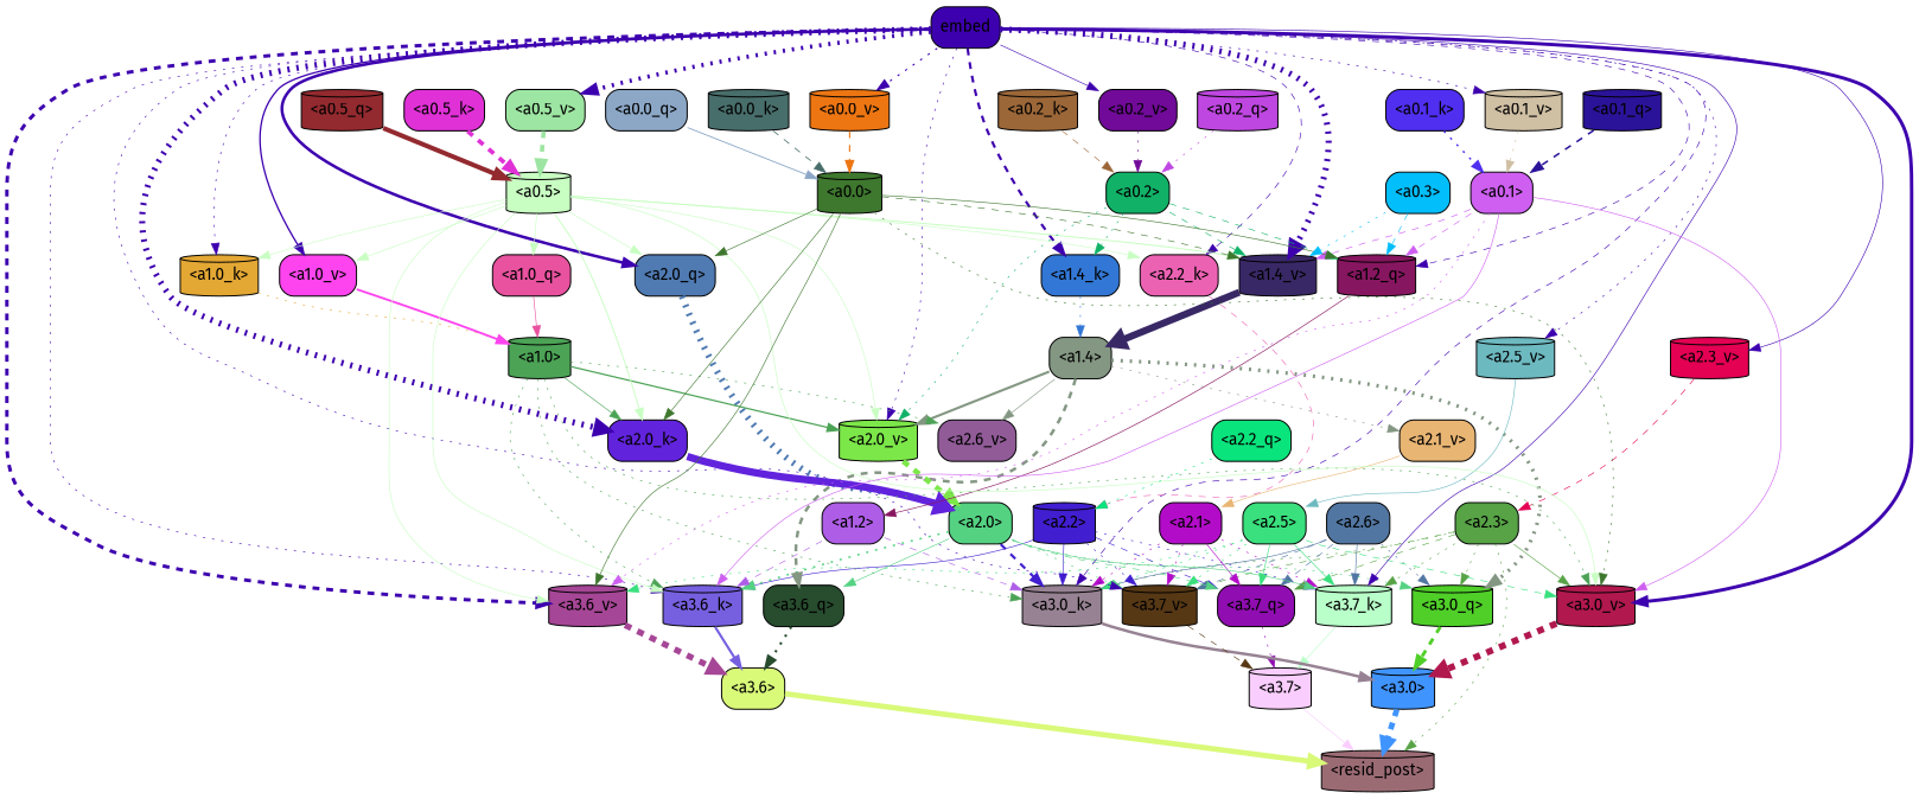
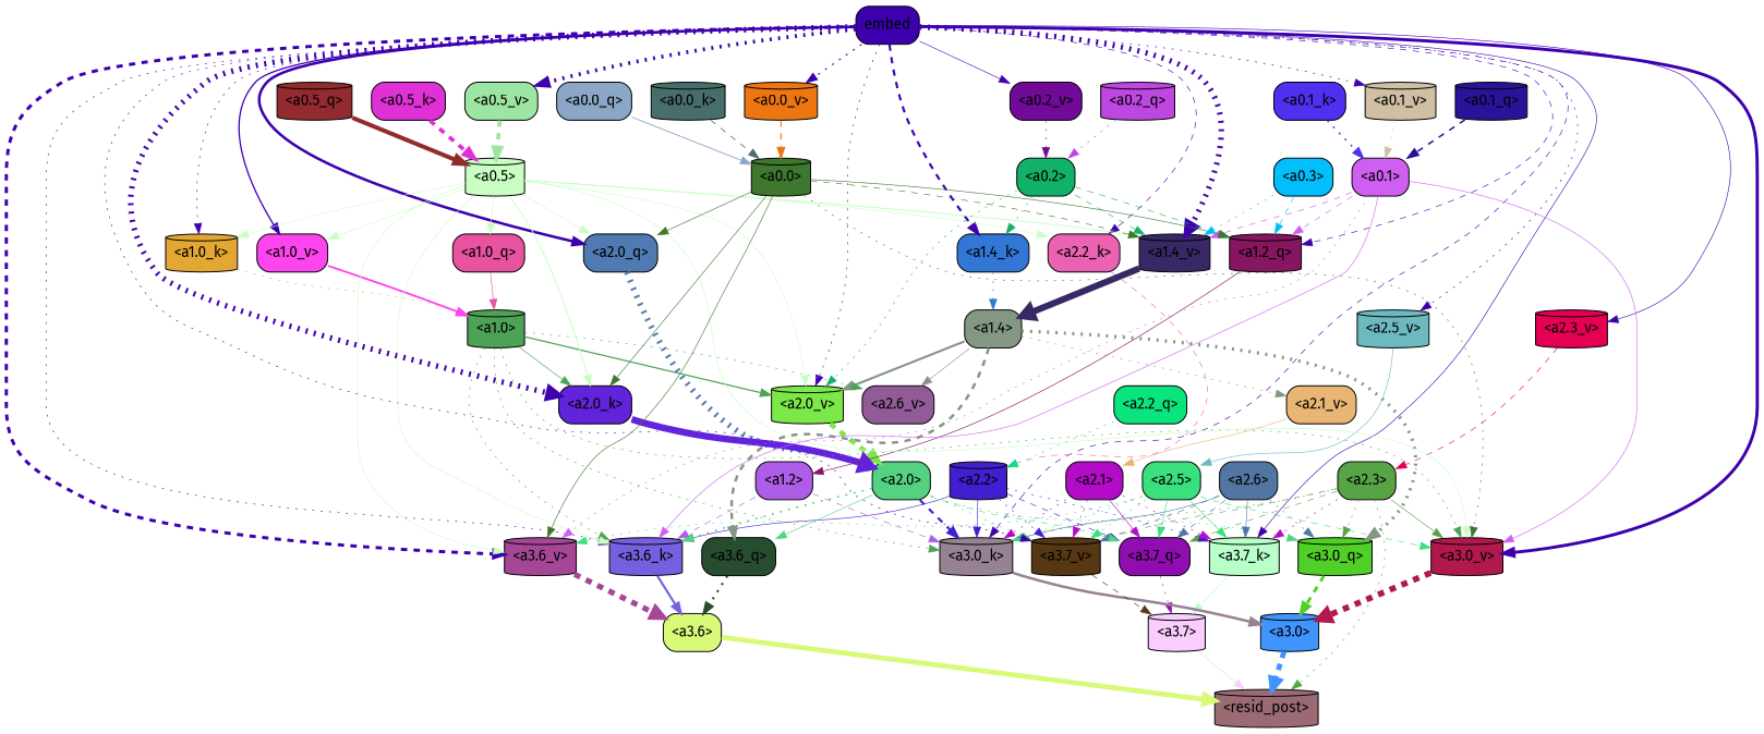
  strict digraph {
    fontname="Fira Sans"
    splines=true
    node [color=black fontname="Fira Sans" shape=box style="filled, rounded"]
    edge [color="#3d00af" fontname="Fira Sans" penwidth=0.6 style=dotted]
    "<a3.7>" [fillcolor="#f9cdfd" shape=cylinder]
    "<resid_post>" [fillcolor="#9b6b74" shape=cylinder]
    "<a3.6>" [fillcolor="#d9f979"]
    "<a3.0>" [fillcolor="#4094fe" shape=cylinder]
    "<a2.3>" [fillcolor="#57a346"]
    "<a3.7_q>" [fillcolor="#900db1"]
    "<a3.0_q>" [fillcolor="#4fcf28" shape=cylinder]
    "<a3.7_k>" [fillcolor="#b9ffc9" shape=cylinder]
    "<a3.0_k>" [fillcolor="#978293" shape=cylinder]
    "<a3.7_v>" [fillcolor="#573815" shape=cylinder]
    "<a3.0_v>" [fillcolor="#b1184e" shape=cylinder]
    "<a3.6_q>" [fillcolor="#274c2e"]
    "<a3.6_k>" [fillcolor="#7660e0" shape=cylinder]
    "<a3.6_v>" [fillcolor="#a64696" shape=cylinder]
    "<a2.6>" [fillcolor="#5176a2"]
    "<a2.5>" [fillcolor="#39e07d"]
    "<a2.2>" [fillcolor="#411ed0" shape=cylinder]
    "<a2.1>" [fillcolor="#b30cc9"]
    "<a2.0>" [fillcolor="#54d282"]
    "<a1.4>" [fillcolor="#849783"]
    "<a2.6_v>" [fillcolor="#915b98"]
    "<a2.1_v>" [fillcolor="#e8b573"]
    "<a2.0_v>" [fillcolor="#7ce749" shape=cylinder]
    embed [fillcolor="#3d00af"]
    "<a2.0_q>" [fillcolor="#4f7ab2"]
    "<a2.2_k>" [fillcolor="#ec62b3"]
    "<a2.0_k>" [fillcolor="#6223dd"]
    "<a2.5_v>" [fillcolor="#6db9c0" shape=cylinder]
    "<a2.3_v>" [fillcolor="#e40053" shape=cylinder]
    "<a1.2_q>" [fillcolor="#871660" shape=cylinder]
    "<a1.4_k>" [fillcolor="#3277d5"]
    "<a1.0_k>" [fillcolor="#e3a734" shape=cylinder]
    "<a1.4_v>" [fillcolor="#392866" shape=cylinder]
    "<a1.0_v>" [fillcolor="#fd44ee"]
    "<a0.5_v>" [fillcolor="#9de5a2"]
    "<a0.2_v>" [fillcolor="#710a99"]
    "<a0.1_v>" [fillcolor="#cfbfa3" shape=cylinder]
    "<a0.0_v>" [fillcolor="#ed7613" shape=cylinder]
    "<a1.2>" [fillcolor="#ae5de7"]
    "<a1.0>" [fillcolor="#4ca356" shape=cylinder]
    "<a0.5>" [fillcolor="#c8fec2" shape=cylinder]
    "<a0.2>" [fillcolor="#11b267"]
    "<a0.1>" [fillcolor="#ce5ff1"]
    "<a0.0>" [fillcolor="#3e772e" shape=cylinder]
    "<a1.0_q>" [fillcolor="#e8529f"]
    "<a2.2_q>" [fillcolor="#0ae47d"]
    "<a0.3>" [fillcolor="#02befb"]
    "<a0.5_q>" [fillcolor="#932a2f" shape=cylinder]
    "<a0.2_q>" [fillcolor="#bf47e1" shape=cylinder]
    "<a0.1_q>" [fillcolor="#2b1399" shape=cylinder]
    "<a0.0_q>" [fillcolor="#8ca7c6"]
    "<a0.5_k>" [fillcolor="#e031d7"]
-   "<a0.2_k>" [fillcolor="#9c6738" shape=cylinder]
    "<a0.1_k>" [fillcolor="#502ff0"]
    "<a0.0_k>" [fillcolor="#486e6b" shape=cylinder]
    "<a3.7>" -> "<resid_post>" [color="#f9cdfd" style=""]
    "<a3.6>" -> "<resid_post>" [color="#d9f979" penwidth=4.753257989883423 style=""]
    "<a3.0>" -> "<resid_post>" [color="#4094fe" penwidth=4.90053927898407 style=dashed]
    "<a2.3>" -> "<resid_post>" [color="#57a346"]
    "<a2.3>" -> "<a3.7_q>" [color="#57a346" style=dashed]
    "<a2.3>" -> "<a3.0_q>" [color="#57a346"]
-   "<a2.3>" -> "<a3.7_k>" [color="#57a346"]
+   "<a2.3>" -> "<a3.7_k>" [color="#b30cc9"]
    "<a2.3>" -> "<a3.0_k>" [color="#57a346"]
    "<a2.3>" -> "<a3.7_v>" [color="#57a346" style=dashed]
    "<a2.3>" -> "<a3.0_v>" [color="#57a346" style=bold]
    "<a3.7_q>" -> "<a3.7>" [color="#900db1"]
    "<a3.0_q>" -> "<a3.0>" [color="#4fcf28" penwidth=2.870753765106201 style=dashed]
    "<a3.7_k>" -> "<a3.7>" [color="#b9ffc9" style=""]
    "<a3.0_k>" -> "<a3.0>" [color="#978293" penwidth=2.520303964614868 style=bold]
    "<a3.7_v>" -> "<a3.7>" [color="#573815" style=dashed]
    "<a3.0_v>" -> "<a3.0>" [color="#b1184e" penwidth=5.680712580680847 style=dashed]
    "<a3.6_q>" -> "<a3.6>" [color="#274c2e" penwidth=2.160832464694977]
    "<a3.6_k>" -> "<a3.6>" [color="#7660e0" penwidth=2.13908451795578 style=bold]
    "<a3.6_v>" -> "<a3.6>" [color="#a64696" penwidth=5.297133803367615 style=dashed]
    "<a2.6>" -> "<a3.7_q>" [color="#5176a2" style=dashed]
    "<a2.6>" -> "<a3.0_q>" [color="#5176a2"]
    "<a2.6>" -> "<a3.7_k>" [color="#5176a2" style=bold]
    "<a2.6>" -> "<a3.0_k>" [color="#5176a2" style=bold]
    "<a2.6>" -> "<a3.7_v>" [color="#5176a2" style=dashed]
    "<a2.5>" -> "<a3.7_q>" [color="#39e07d" style=bold]
    "<a2.5>" -> "<a3.7_k>" [color="#39e07d" style=bold]
    "<a2.5>" -> "<a3.0_k>" [color="#39e07d"]
    "<a2.5>" -> "<a3.7_v>" [color="#39e07d"]
    "<a2.5>" -> "<a3.0_v>" [color="#39e07d" style=dashed]
    "<a2.5>" -> "<a3.6_v>" [color="#39e07d"]
    "<a2.2>" -> "<a3.7_q>" [color="#411ed0" style=dashed]
    "<a2.2>" -> "<a3.7_k>" [color="#411ed0"]
    "<a2.2>" -> "<a3.0_k>" [color="#411ed0" style=bold]
    "<a2.2>" -> "<a3.7_v>" [color="#411ed0"]
    "<a2.2>" -> "<a3.6_k>" [color="#411ed0" style=bold]
    "<a2.1>" -> "<a3.7_q>" [color="#b30cc9" style=bold]
    "<a2.1>" -> "<a3.7_k>" [color="#b30cc9"]
    "<a2.1>" -> "<a3.0_k>" [color="#b30cc9"]
    "<a2.1>" -> "<a3.7_v>" [color="#b30cc9"]
    "<a2.0>" -> "<a3.7_q>" [color="#54d282" style=dashed]
    "<a2.0>" -> "<a3.0_q>" [color="#54d282"]
-   "<a2.0>" -> "<a3.7_k>" [color="#54d282" style=bold]
    "<a2.0>" -> "<a3.0_k>" [color="#411ed0" penwidth=2.172017753124237 style=dashed]
    "<a2.0>" -> "<a3.7_v>" [color="#54d282"]
    "<a2.0>" -> "<a3.6_q>" [color="#54d282" style=bold]
    "<a2.0>" -> "<a3.6_k>" [color="#54d282" penwidth=1.5348684191703796]
    "<a1.4>" -> "<a3.0_q>" [color="#849783" penwidth=3.2595192790031433]
    "<a1.4>" -> "<a3.6_q>" [color="#849783" penwidth=2.532623291015625 style=dashed]
    "<a1.4>" -> "<a2.6_v>" [color="#849783" style=bold]
    "<a1.4>" -> "<a2.1_v>" [color="#849783"]
    "<a1.4>" -> "<a2.0_v>" [color="#849783" penwidth=2.1199009865522385 style=bold]
    "<a2.1_v>" -> "<a2.1>" [color="#e8b573" style=bold]
    "<a2.0_v>" -> "<a2.0>" [color="#7ce749" penwidth=4.592647075653076 style=dashed]
    embed -> "<a3.7_k>" [style=bold]
    embed -> "<a3.0_k>" [penwidth=0.6117386221885681 style=dashed]
    embed -> "<a3.7_v>"
    embed -> "<a3.0_v>" [penwidth=2.969020187854767 style=bold]
    embed -> "<a3.6_k>"
    embed -> "<a3.6_v>" [penwidth=3.0186105966567993 style=dashed]
    embed -> "<a2.0_v>"
    embed -> "<a2.0_q>" [penwidth=2.5791755318641663 style=bold]
    embed -> "<a2.2_k>" [style=dashed]
    embed -> "<a2.0_k>" [penwidth=5.307481050491333]
    embed -> "<a2.5_v>"
    embed -> "<a2.3_v>" [style=bold]
    embed -> "<a1.2_q>" [style=dashed]
    embed -> "<a1.4_k>" [penwidth=2.1839776039123535 style=dashed]
    embed -> "<a1.0_k>"
    embed -> "<a1.4_v>" [penwidth=5.2540810108184814]
    embed -> "<a1.0_v>" [penwidth=1.3048751950263977 style=bold]
    embed -> "<a0.5_v>" [penwidth=3.7020363211631775]
    embed -> "<a0.2_v>" [style=bold]
    embed -> "<a0.1_v>" [penwidth=0.6266210079193115]
    embed -> "<a0.0_v>" [penwidth=1.1311111450195312]
    "<a2.0_q>" -> "<a2.0>" [color="#4f7ab2" penwidth=5.682948350906372]
    "<a2.2_k>" -> "<a2.2>" [color="#ec62b3" style=dashed]
    "<a2.0_k>" -> "<a2.0>" [color="#6223dd" penwidth=6.450693130493164 style=bold]
    "<a2.5_v>" -> "<a2.5>" [color="#6db9c0" style=bold]
    "<a2.3_v>" -> "<a2.3>" [color="#e40053" style=dashed]
    "<a1.2_q>" -> "<a1.2>" [color="#871660" penwidth=0.6323684453964233 style=bold]
    "<a1.4_k>" -> "<a1.4>" [color="#3277d5"]
    "<a1.0_k>" -> "<a1.0>" [color="#e3a734"]
    "<a1.4_v>" -> "<a1.4>" [color="#392866" penwidth=6.149721145629883 style=bold]
    "<a1.0_v>" -> "<a1.0>" [color="#fd44ee" penwidth=1.874430701136589 style=bold]
    "<a0.5_v>" -> "<a0.5>" [color="#9de5a2" penwidth=3.717004656791687 style=dashed]
    "<a0.2_v>" -> "<a0.2>" [color="#710a99"]
    "<a0.1_v>" -> "<a0.1>" [color="#cfbfa3" penwidth=0.6493067741394043]
    "<a0.0_v>" -> "<a0.0>" [color="#ed7613" penwidth=1.1432268619537354 style=dashed]
    "<a1.2>" -> "<a3.0_k>" [color="#ae5de7" style=dashed]
    "<a1.2>" -> "<a3.6_k>" [color="#ae5de7" style=dashed]
    "<a1.0>" -> "<a3.0_k>" [color="#4ca356"]
    "<a1.0>" -> "<a3.0_v>" [color="#4ca356"]
    "<a1.0>" -> "<a3.6_k>" [color="#4ca356"]
    "<a1.0>" -> "<a2.6_v>" [color="#4ca356"]
    "<a1.0>" -> "<a2.0_v>" [color="#4ca356" penwidth=1.237271785736084 style=bold]
    "<a1.0>" -> "<a2.0_k>" [color="#4ca356" style=bold]
    "<a0.5>" -> "<a3.0_v>" [color="#c8fec2" penwidth=0.6409564018249512 style=""]
    "<a0.5>" -> "<a3.6_k>" [color="#c8fec2" style=""]
    "<a0.5>" -> "<a3.6_v>" [color="#c8fec2" style=""]
    "<a0.5>" -> "<a2.0_v>" [color="#c8fec2" style=""]
    "<a0.5>" -> "<a2.0_q>" [color="#c8fec2" style=""]
    "<a0.5>" -> "<a2.2_k>" [color="#c8fec2" style=""]
    "<a0.5>" -> "<a2.0_k>" [color="#c8fec2" penwidth=0.9355769157409668 style=""]
    "<a0.5>" -> "<a1.0_k>" [color="#c8fec2" style=""]
    "<a0.5>" -> "<a1.4_v>" [color="#c8fec2" penwidth=1.016412615776062 style=""]
    "<a0.5>" -> "<a1.0_v>" [color="#c8fec2" style=""]
    "<a0.5>" -> "<a1.0_q>" [color="#c8fec2" style=""]
    "<a0.2>" -> "<a2.0_v>" [color="#11b267"]
    "<a0.2>" -> "<a1.2_q>" [color="#11b267" style=dashed]
    "<a0.2>" -> "<a1.4_k>" [color="#11b267"]
    "<a0.2>" -> "<a1.4_v>" [color="#11b267" style=dashed]
    "<a0.1>" -> "<a3.0_v>" [color="#ce5ff1" style=bold]
    "<a0.1>" -> "<a3.6_k>" [color="#ce5ff1" style=bold]
    "<a0.1>" -> "<a3.6_v>" [color="#ce5ff1"]
    "<a0.1>" -> "<a1.2_q>" [color="#ce5ff1" style=dashed]
    "<a0.1>" -> "<a1.4_v>" [color="#ce5ff1" penwidth=0.6440334320068359 style=dashed]
    "<a0.0>" -> "<a3.0_v>" [color="#3e772e"]
    "<a0.0>" -> "<a3.6_v>" [color="#3e772e" style=bold]
    "<a0.0>" -> "<a2.0_q>" [color="#3e772e" style=bold]
    "<a0.0>" -> "<a2.0_k>" [color="#3e772e" style=bold]
    "<a0.0>" -> "<a1.2_q>" [color="#3e772e" style=bold]
    "<a0.0>" -> "<a1.4_v>" [color="#3e772e" style=dashed]
    "<a1.0_q>" -> "<a1.0>" [color="#e8529f" style=bold]
    "<a2.2_q>" -> "<a2.2>" [color="#0ae47d"]
    "<a0.3>" -> "<a1.2_q>" [color="#02befb" style=dashed]
    "<a0.3>" -> "<a1.4_v>" [color="#02befb"]
    "<a0.5_q>" -> "<a0.5>" [color="#932a2f" penwidth=4.096640631556511 style=bold]
    "<a0.2_q>" -> "<a0.2>" [color="#bf47e1" penwidth=0.6005611419677734]
    "<a0.1_q>" -> "<a0.1>" [color="#2b1399" penwidth=1.5538761615753174 style=dashed]
    "<a0.0_q>" -> "<a0.0>" [color="#8ca7c6" penwidth=0.8876461982727051 style=bold]
    "<a0.5_k>" -> "<a0.5>" [color="#e031d7" penwidth=3.7383413314819336 style=dashed]
-   "<a0.2_k>" -> "<a0.2>" [color="#9c6738" style=dashed]
    "<a0.1_k>" -> "<a0.1>" [color="#502ff0" penwidth=1.4667291641235352]
    "<a0.0_k>" -> "<a0.0>" [color="#486e6b" penwidth=0.7793014049530029 style=dashed]
  }
